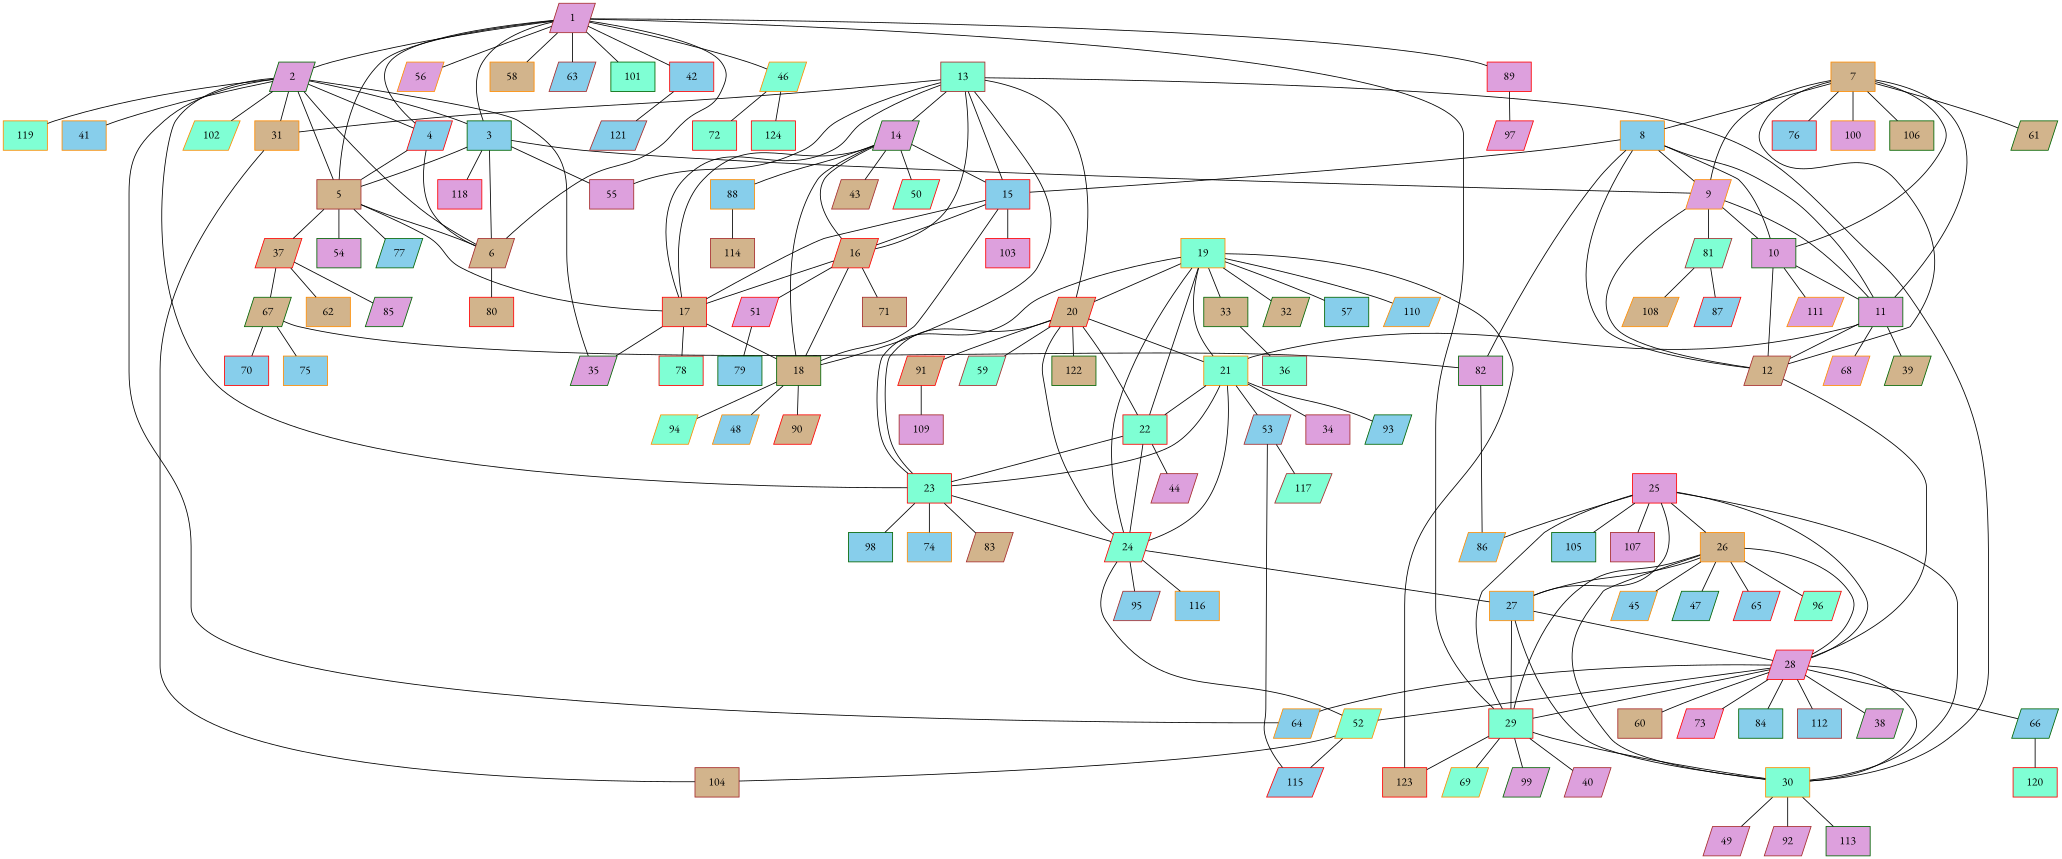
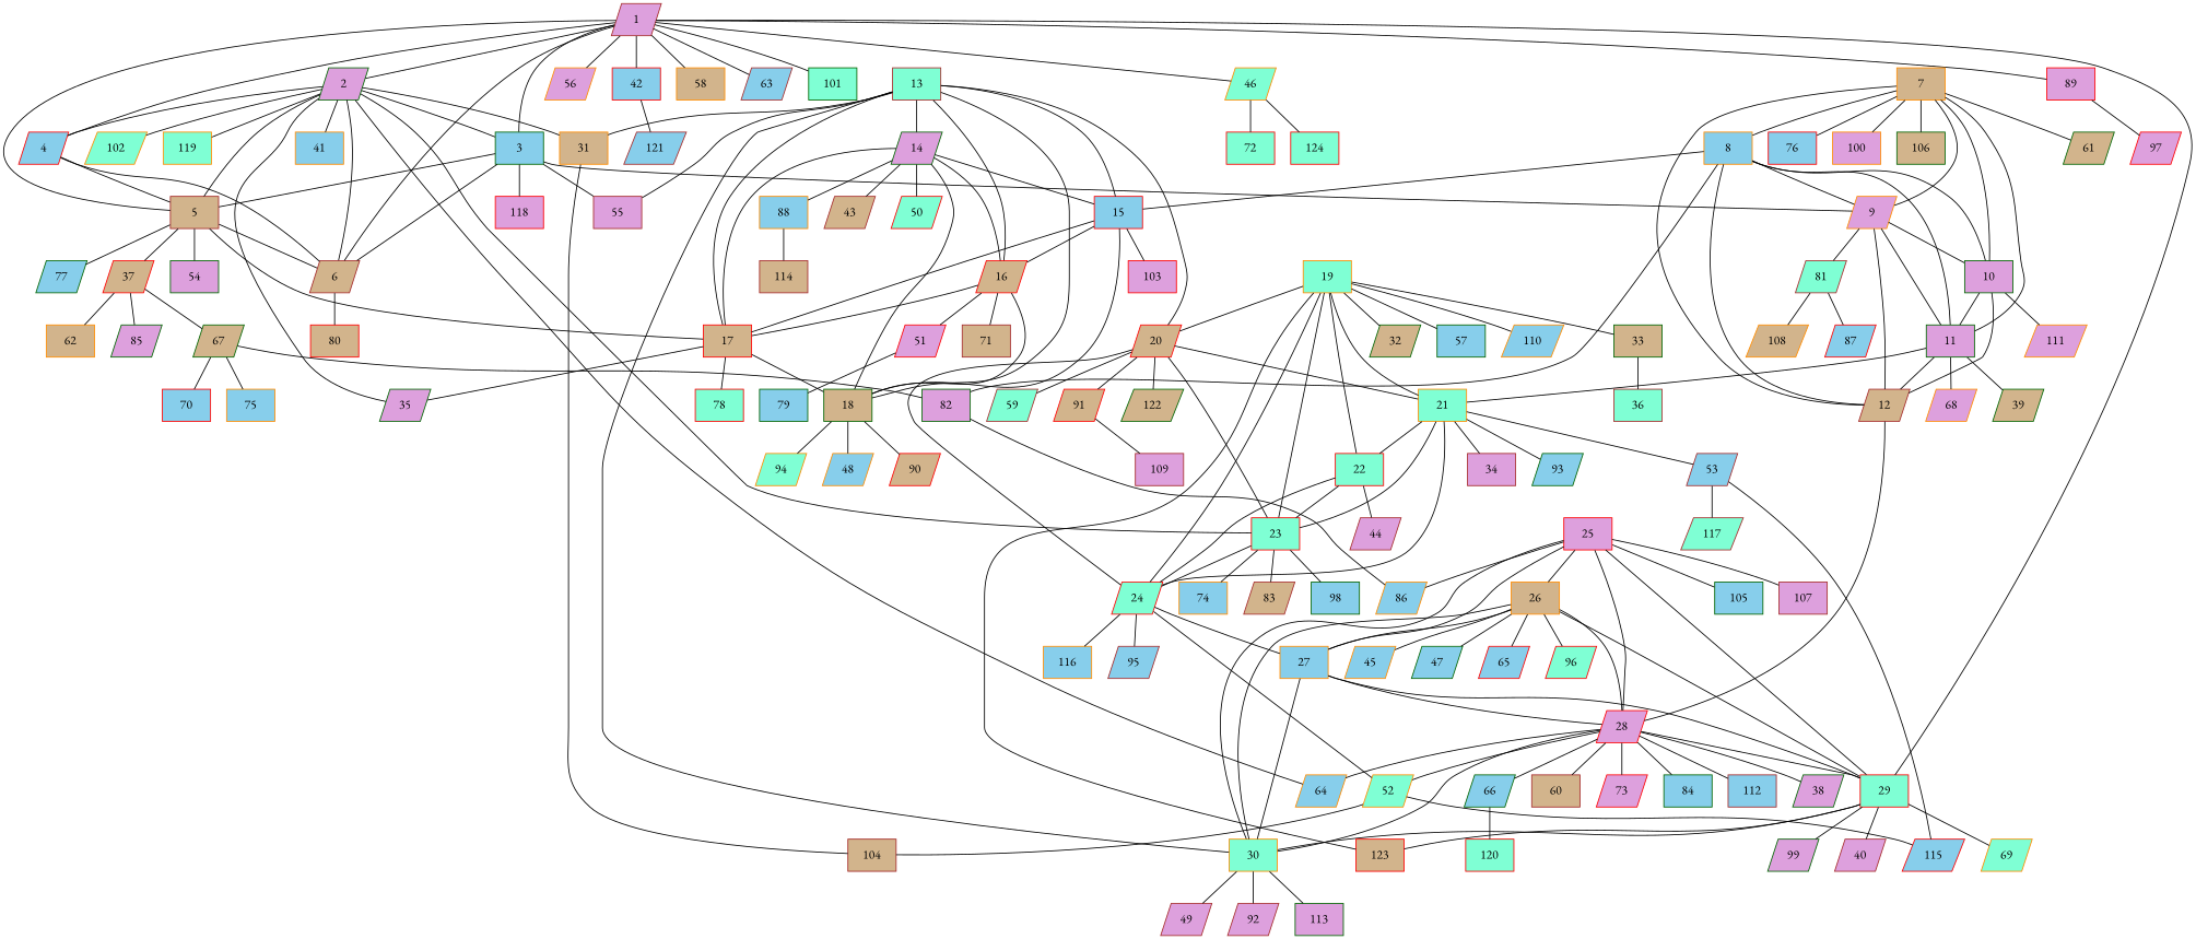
  graph {
    fontname="EB Garamond"
    node [color=red fillcolor=skyblue fontname="EB Garamond" shape=parallelogram style=filled]
    edge [fontname="EB Garamond"]
    1 [color=brown fillcolor=plum]
    2 [color=darkgreen fillcolor=plum]
    3 [color=darkgreen shape=box]
    4
    5 [color=brown fillcolor=tan shape=box]
    6 [color=brown fillcolor=tan]
    29 [fillcolor=aquamarine shape=box]
    42 [shape=box]
    46 [color=darkorange fillcolor=aquamarine]
    56 [color=darkorange fillcolor=plum]
    58 [color=darkorange fillcolor=tan shape=box]
    63 [color=brown]
    89 [fillcolor=plum shape=box]
    101 [color=darkgreen fillcolor=aquamarine shape=box]
    23 [fillcolor=aquamarine shape=box]
    31 [color=darkorange fillcolor=tan shape=box]
    35 [color=darkgreen fillcolor=plum]
    41 [color=darkorange shape=box]
    64 [color=darkorange]
    102 [color=darkorange fillcolor=aquamarine]
    119 [color=darkorange fillcolor=aquamarine shape=box]
    9 [color=darkorange fillcolor=plum]
    55 [color=brown fillcolor=plum shape=box]
    118 [fillcolor=plum shape=box]
    17 [fillcolor=tan shape=box]
    37 [fillcolor=tan]
    54 [color=darkgreen fillcolor=plum shape=box]
    77 [color=darkgreen]
    80 [fillcolor=tan shape=box]
    30 [color=darkorange fillcolor=aquamarine shape=box]
    123 [fillcolor=tan shape=box]
    40 [color=brown fillcolor=plum]
    69 [color=darkorange fillcolor=aquamarine]
    99 [color=darkgreen fillcolor=plum]
    121 [color=brown]
    72 [fillcolor=aquamarine shape=box]
    124 [fillcolor=aquamarine shape=box]
    97 [fillcolor=plum]
    24 [fillcolor=aquamarine]
    74 [color=darkorange shape=box]
    83 [color=brown fillcolor=tan]
    98 [color=darkgreen shape=box]
    104 [color=brown fillcolor=tan shape=box]
    10 [color=darkgreen fillcolor=plum shape=box]
    11 [color=darkgreen fillcolor=plum shape=box]
    12 [color=brown fillcolor=tan]
    81 [color=brown fillcolor=aquamarine]
    18 [color=darkgreen fillcolor=tan shape=box]
    78 [fillcolor=aquamarine shape=box]
    62 [color=darkorange fillcolor=tan shape=box]
    67 [color=darkgreen fillcolor=tan]
    85 [color=darkgreen fillcolor=plum]
    7 [color=darkorange fillcolor=tan shape=box]
    8 [color=darkorange shape=box]
    61 [color=darkgreen fillcolor=tan]
    76 [shape=box]
    100 [color=darkorange fillcolor=plum shape=box]
    106 [color=darkgreen fillcolor=tan shape=box]
    15 [shape=box]
    82 [color=darkgreen fillcolor=plum shape=box]
    111 [color=darkorange fillcolor=plum]
    21 [color=darkorange fillcolor=aquamarine shape=box]
    39 [color=darkgreen fillcolor=tan]
    68 [color=darkorange fillcolor=plum]
    28 [fillcolor=plum]
    16 [fillcolor=tan]
    103 [fillcolor=plum shape=box]
    86 [color=darkorange]
    87
    108 [color=darkorange fillcolor=tan]
    22 [fillcolor=aquamarine shape=box]
    34 [color=brown fillcolor=plum shape=box]
    53 [color=brown]
    93 [color=darkgreen]
    52 [color=darkorange fillcolor=aquamarine]
    38 [color=darkgreen fillcolor=plum]
    60 [color=brown fillcolor=tan shape=box]
    66 [color=darkgreen]
    73 [fillcolor=plum]
    84 [color=darkgreen shape=box]
    112 [color=brown shape=box]
    13 [color=brown fillcolor=aquamarine shape=box]
    14 [color=darkgreen fillcolor=plum]
    20 [fillcolor=tan]
    43 [color=brown fillcolor=tan]
    50 [fillcolor=aquamarine]
    88 [color=darkorange shape=box]
    51 [fillcolor=plum]
    71 [color=brown fillcolor=tan shape=box]
    48 [color=darkorange]
    90 [fillcolor=tan]
    94 [color=darkorange fillcolor=aquamarine]
    59 [color=brown fillcolor=aquamarine]
    91 [fillcolor=tan]
-   122 [color=darkgreen fillcolor=tan shape=box]
+   122 [color=darkgreen fillcolor=tan]
    49 [color=brown fillcolor=plum]
    92 [color=brown fillcolor=plum]
    113 [color=darkgreen fillcolor=plum shape=box]
    114 [color=brown fillcolor=tan shape=box]
    79 [color=darkgreen shape=box]
    19 [color=darkorange fillcolor=aquamarine shape=box]
    32 [color=darkgreen fillcolor=tan]
    33 [color=darkgreen fillcolor=tan shape=box]
    57 [color=darkgreen shape=box]
    110 [color=darkorange]
    44 [color=brown fillcolor=plum]
    27 [color=darkorange shape=box]
    95 [color=brown]
    116 [color=darkorange shape=box]
    36 [color=brown fillcolor=aquamarine shape=box]
    109 [color=brown fillcolor=plum shape=box]
    115
    117 [color=brown fillcolor=aquamarine]
    25 [fillcolor=plum shape=box]
    26 [color=darkorange fillcolor=tan shape=box]
    105 [color=darkgreen shape=box]
    107 [color=brown fillcolor=plum shape=box]
    45 [color=darkorange]
    47 [color=darkgreen]
    65
    96 [fillcolor=aquamarine]
    120 [fillcolor=aquamarine shape=box]
    70 [shape=box]
    75 [color=darkorange shape=box]
    1 -- 2
    1 -- 3
    1 -- 4
    1 -- 5
    1 -- 6
    1 -- 29
    1 -- 42
    1 -- 46
    1 -- 56
    1 -- 58
    1 -- 63
    1 -- 89
    1 -- 101
    2 -- 3
    2 -- 4
    2 -- 5
    2 -- 6
    2 -- 23
    2 -- 31
    2 -- 35
    2 -- 41
    2 -- 64
    2 -- 102
    2 -- 119
    3 -- 5
    3 -- 6
    3 -- 9
    3 -- 55
    3 -- 118
    4 -- 5
    4 -- 6
    5 -- 6
    5 -- 17
    5 -- 37
    5 -- 54
    5 -- 77
    6 -- 80
    29 -- 30
    29 -- 123
    29 -- 40
    29 -- 69
    29 -- 99
    42 -- 121
    46 -- 72
    46 -- 124
    89 -- 97
    23 -- 24
    23 -- 74
    23 -- 83
    23 -- 98
    31 -- 104
    9 -- 10
    9 -- 11
    9 -- 12
    9 -- 81
    17 -- 35
    17 -- 18
    17 -- 78
    37 -- 62
    37 -- 67
    37 -- 85
    30 -- 49
    30 -- 92
    30 -- 113
    24 -- 52
    24 -- 27
    24 -- 95
    24 -- 116
    10 -- 11
    10 -- 12
    10 -- 111
    11 -- 12
    11 -- 21
    11 -- 39
    11 -- 68
    12 -- 28
    81 -- 87
    81 -- 108
    18 -- 48
    18 -- 90
    18 -- 94
    67 -- 82
    67 -- 70
    67 -- 75
    7 -- 9
    7 -- 10
    7 -- 11
    7 -- 12
    7 -- 8
    7 -- 61
    7 -- 76
    7 -- 100
    7 -- 106
    8 -- 9
    8 -- 10
    8 -- 11
    8 -- 12
    8 -- 15
    8 -- 82
    15 -- 17
    15 -- 18
    15 -- 16
    15 -- 103
    82 -- 86
    21 -- 23
    21 -- 24
    21 -- 22
    21 -- 34
    21 -- 53
    21 -- 93
    28 -- 29
    28 -- 64
    28 -- 30
    28 -- 52
    28 -- 38
    28 -- 60
    28 -- 66
    28 -- 73
    28 -- 84
    28 -- 112
    16 -- 17
    16 -- 18
    16 -- 51
    16 -- 71
    22 -- 23
    22 -- 24
    22 -- 44
    53 -- 115
    53 -- 117
    52 -- 104
    52 -- 115
    66 -- 120
    13 -- 31
    13 -- 55
    13 -- 17
    13 -- 30
    13 -- 18
    13 -- 15
    13 -- 16
    13 -- 14
    13 -- 20
    14 -- 17
    14 -- 18
    14 -- 15
    14 -- 16
    14 -- 43
    14 -- 50
    14 -- 88
    20 -- 23
    20 -- 24
    20 -- 21
-   20 -- 22
    20 -- 59
    20 -- 91
    20 -- 122
    88 -- 114
    51 -- 79
    91 -- 109
    19 -- 23
    19 -- 123
    19 -- 24
    19 -- 21
    19 -- 22
    19 -- 20
    19 -- 32
    19 -- 33
    19 -- 57
    19 -- 110
    33 -- 36
    27 -- 29
    27 -- 30
    27 -- 28
    25 -- 29
    25 -- 30
    25 -- 28
    25 -- 86
    25 -- 27
    25 -- 26
    25 -- 105
    25 -- 107
    26 -- 29
    26 -- 30
    26 -- 28
    26 -- 27
    26 -- 45
    26 -- 47
    26 -- 65
    26 -- 96
  }
